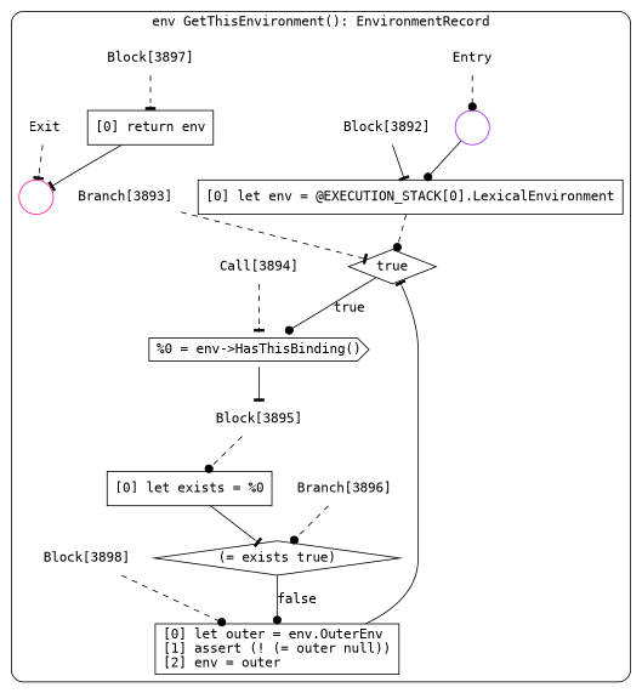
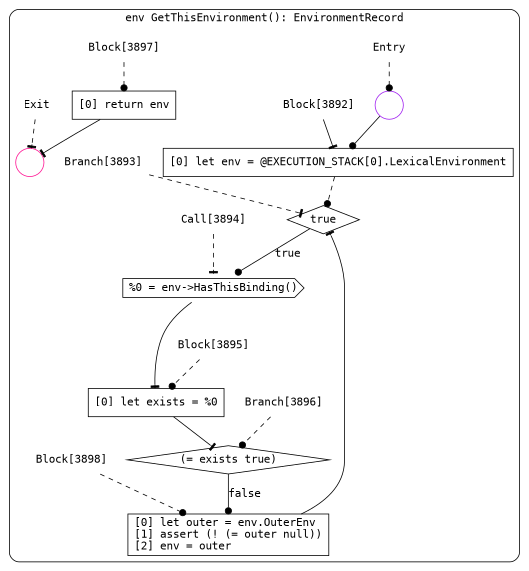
  digraph {
    fontname=Consolas
    node [fontname=Consolas shape=none]
    edge [arrowhead=dot color=black fontname=Consolas style=dashed]
    n1 [label=<<font color="black">Entry</font>>]
    n2 [color=purple fillcolor=white label=" " shape=circle style=filled]
    n3 [color=black fillcolor=white label=<<font color="black">[0] let env = @EXECUTION_STACK[0].LexicalEnvironment<BR ALIGN="LEFT"/></font>> shape=box style=filled]
    n4 [color=black fillcolor=white label=<<font color="black">true</font>> shape=diamond style=filled]
    n5 [label=<<font color="black">Exit</font>>]
    n6 [color=deeppink fillcolor=white label=" " shape=circle style=filled]
    n7 [label=<<font color="black">Block[3892]</font>>]
    n8 [color=black fillcolor=white label=<<font color="black">%0 = env-&gt;HasThisBinding()</font>> shape=cds style=filled]
    n9 [label=<<font color="black">Branch[3893]</font>>]
    n10 [color=black fillcolor=white label=<<font color="black">[0] let exists = %0<BR ALIGN="LEFT"/></font>> shape=box style=filled]
    n11 [label=<<font color="black">Call[3894]</font>>]
    n12 [color=black fillcolor=white label=<<font color="black">(= exists true)</font>> shape=diamond style=filled]
    n13 [label=<<font color="black">Block[3895]</font>>]
    n14 [color=black fillcolor=white label=<<font color="black">[0] return env<BR ALIGN="LEFT"/></font>> shape=box style=filled]
    n15 [color=black fillcolor=white label=<<font color="black">[0] let outer = env.OuterEnv<BR ALIGN="LEFT"/>[1] assert (! (= outer null))<BR ALIGN="LEFT"/>[2] env = outer<BR ALIGN="LEFT"/></font>> shape=box style=filled]
    n16 [label=<<font color="black">Branch[3896]</font>>]
    n17 [label=<<font color="black">Block[3897]</font>>]
    n18 [label=<<font color="black">Block[3898]</font>>]
    subgraph cluster_1 {
      label="env GetThisEnvironment(): EnvironmentRecord"
      style=rounded
      n1
      n2
      n3
      n4
      n5
      n6
      n7
      n8
      n9
      n10
      n11
      n12
      n13
      n14
      n15
      n16
      n17
      n18
    }
    n1 -> n2
    n2 -> n3 [style=""]
    n3 -> n4
    n4 -> n8 [label=<<font color="black">true</font>> style=""]
    n5 -> n6 [arrowhead=tee]
    n7 -> n3 [arrowhead=tee style=solid]
-   n8 -> n13 [arrowhead=tee style=""]
+   n8 -> n10 [arrowhead=tee style=""]
    n9 -> n4 [arrowhead=tee]
    n10 -> n12 [arrowhead=tee style=""]
    n11 -> n8 [arrowhead=tee]
    n12 -> n15 [label=<<font color="black">false</font>> style=""]
    n13 -> n10
    n14 -> n6 [arrowhead=tee style=""]
    n15 -> n4 [arrowhead=tee style=""]
    n16 -> n12
-   n17 -> n14 [arrowhead=tee]
+   n17 -> n14
    n18 -> n15
  }
